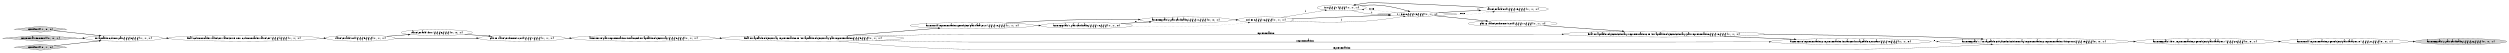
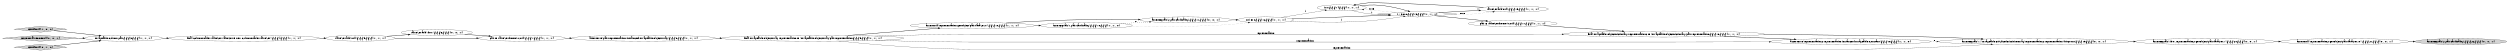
  digraph {
    rankdir=LR
    node [fillcolor=white shape=ellipse style=filled]
    edge [style=bold]
    n1 [label="assertEquals(1,pair.cardinality)@@@10@@@['1', '1', '0']"]
    n2 [label="assertEquals(2,pair.cardinality)@@@11@@@['0', '0', '1']"]
    n3 [label="int i = 0@@@12@@@['1', '1', '1']"]
    n4 [label="i++@@@14@@@['1', '1', '1']"]
    n5 [label="i < 3000@@@13@@@['1', '1', '1']" shape=diamond]
    n6 [label="pair = valueSet.freeze(0,null)@@@17@@@['1', '1', '1']"]
    n7 [label="final ArrayTable.ObjectDictionary representation2 = (ArrayTable.ObjectDictionary)pair.representation@@@18@@@['1', '1', '1']"]
    n8 [label="assertEquals(1,((ArrayTable.BitSlicedPrimitiveArray)representation2.representation).bitCount)@@@19@@@['0', '0', '1']"]
    n9 [label="assertTrue(representation2.representation instanceof ArrayTable.Constant)@@@18@@@['1', '1', '0']"]
    n10 [label="valueSet.add(\"foo\")@@@6@@@['0', '0', '1']"]
    n11 [label="pair = valueSet.freeze(0,null)@@@7@@@['1', '1', '1']"]
    n12 [label="assertTrue(pair.representation instanceof ArrayTable.ObjectArray)@@@8@@@['1', '1', '1']"]
    n13 [label="assertEquals(\"foo\",representation2.getObject(pair.dataSet,1))@@@20@@@['0', '0', '1']"]
    n14 [label="assertNull(representation2.getObject(pair.dataSet,10))@@@21@@@['0', '0', '1']"]
    n15 [fillcolor=lightgray label="assertEquals(2,pair.cardinality)@@@22@@@['0', '0', '1']"]
    n16 [label="final ArrayTable.ObjectArray representation = (ArrayTable.ObjectArray)pair.representation@@@9@@@['1', '1', '1']"]
    n17 [label="assertNull(representation.getObject(pair.dataSet,0))@@@10@@@['1', '1', '1']"]
    n18 [label="valueSet.add(null)@@@5@@@['1', '1', '1']"]
    n19 [fillcolor=lightgray label="testAllNull['1', '0', '0']" shape=diamond]
    n20 [label="ArrayTable.Column pair@@@3@@@['1', '1', '1']"]
    n21 [label="final ColumnLoader.ValueSet valueSet = new ColumnLoader.ValueSet()@@@4@@@['1', '1', '1']"]
    n22 [fillcolor=lightgray label="testOneValueOneNull['0', '0', '1']" shape=diamond]
    n23 [label="valueSet.add(null)@@@15@@@['1', '1', '1']"]
    n24 [fillcolor=lightgray label="testAllNull['0', '1', '0']" shape=diamond]
-   n1 -> n2 [label=0]
+   n1 -> n2 [label=0 style=dashed]
    n1 -> n3 [style=dotted]
    n2 -> n3
    n3 -> n4 [label=i style=solid]
    n3 -> n5
    n3 -> n5 [label=i style=solid]
    n4 -> n5 [label=i style=solid]
    n4 -> n5
    n5 -> n4 [label=true style=dotted]
    n5 -> n6
    n5 -> n23
    n5 -> n23 [label=true style=dotted]
    n6 -> n7
    n7 -> n8
    n7 -> n9
    n8 -> n13
    n9 -> n8 [label=0 style=dashed]
    n10 -> n11
    n11 -> n12
    n12 -> n16
    n13 -> n14
    n14 -> n15
    n16 -> n7 [label=representation style=solid]
    n16 -> n8 [label=representation style=solid]
    n16 -> n9 [label=representation style=solid]
    n16 -> n17
    n17 -> n1
    n17 -> n2
    n18 -> n10
    n18 -> n11
    n19 -> n20
    n20 -> n21
    n21 -> n18
    n22 -> n20
    n23 -> n4
    n24 -> n20
  }
